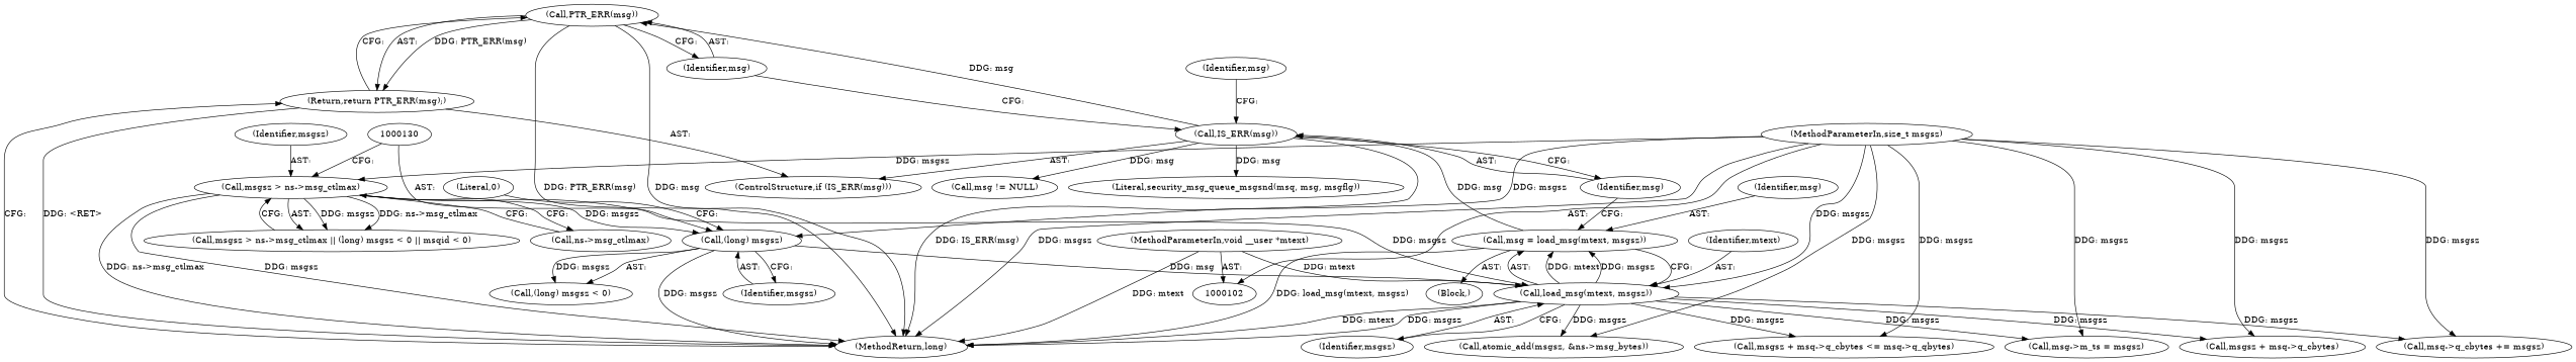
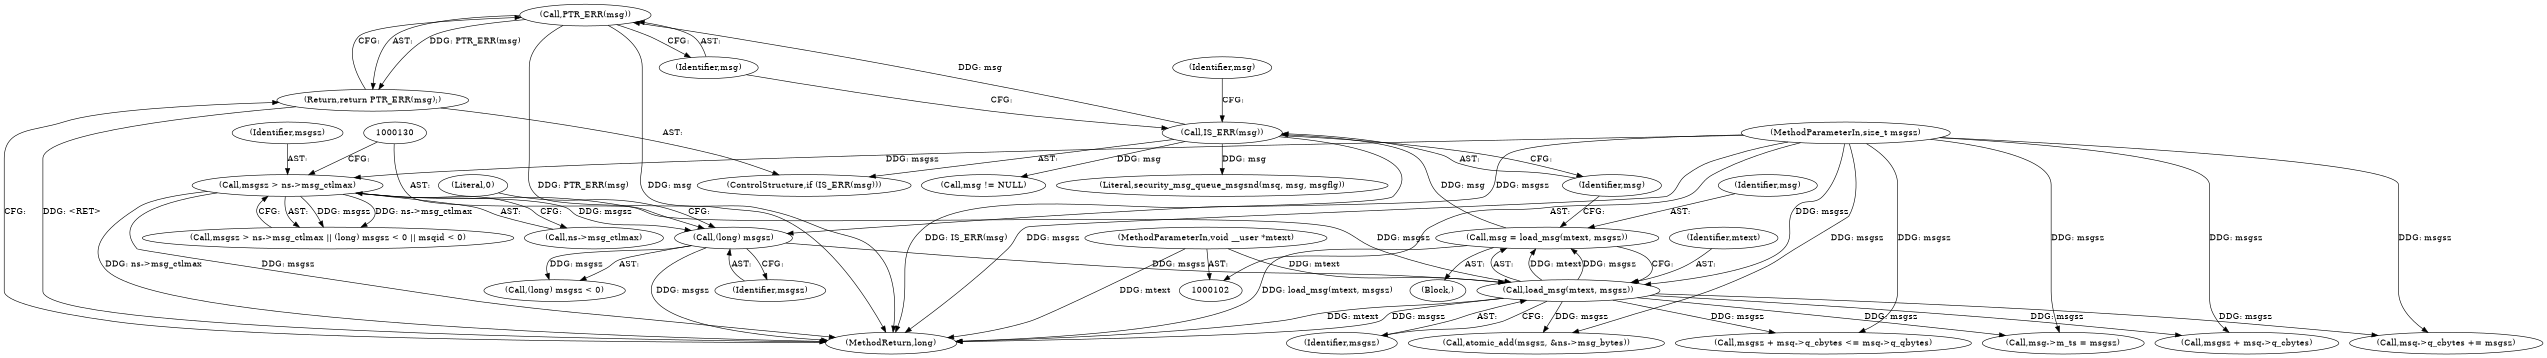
  digraph {
    n1 [label="(Call,PTR_ERR(msg))"]
    n2 [label="(Return,return PTR_ERR(msg);)"]
    n3 [label="(MethodReturn,long)"]
    n4 [label="(Identifier,msg)"]
    n5 [label="(ControlStructure,if (IS_ERR(msg)))"]
    n6 [label="(Call,IS_ERR(msg))"]
    n7 [label="(Identifier,msg)"]
    n8 [label="(Call,msg != NULL)"]
    n9 [label="(Literal,security_msg_queue_msgsnd(msq, msg, msgflg))"]
    n10 [label="(Call,msg = load_msg(mtext, msgsz))"]
    n11 [label="(Call,load_msg(mtext, msgsz))"]
    n12 [label="(Block,)"]
    n13 [label="(Call,msgsz + msq->q_cbytes <= msq->q_qbytes)"]
    n14 [label="(Call,atomic_add(msgsz, &ns->msg_bytes))"]
    n15 [label="(Call,msg->m_ts = msgsz)"]
    n16 [label="(Call,msq->q_cbytes += msgsz)"]
    n17 [label="(Identifier,msgsz)"]
    n18 [label="(Call,msgsz + msq->q_cbytes)"]
    n19 [label="(MethodParameterIn,void __user *mtext)"]
    1000102
    n21 [label="(Call,msgsz > ns->msg_ctlmax)"]
    n22 [label="(Call,(long) msgsz)"]
    n23 [label="(Call,msgsz > ns->msg_ctlmax || (long) msgsz < 0 || msqid < 0)"]
    n24 [label="(Call,ns->msg_ctlmax)"]
    n25 [label="(Identifier,msgsz)"]
    n26 [label="(Call,(long) msgsz < 0)"]
    n27 [label="(MethodParameterIn,size_t msgsz)"]
    n28 [label="(Identifier,msg)"]
    n29 [label="(Literal,0)"]
    n30 [label="(Identifier,mtext)"]
    n31 [label="(Identifier,msg)"]
    n32 [label="(Identifier,msgsz)"]
    1000130
    n1 -> n2 [label="AST: "]
    n1 -> n2 [label="DDG: PTR_ERR(msg)"]
    n1 -> n3 [label="DDG: PTR_ERR(msg)"]
    n1 -> n3 [label="DDG: msg"]
    n1 -> n4 [label="CFG: "]
    n2 -> n1 [label="CFG: "]
    n2 -> n3 [label="DDG: <RET>"]
    n2 -> n5 [label="AST: "]
    n3 -> n2 [label="CFG: "]
    n4 -> n1 [label="AST: "]
    n4 -> n6 [label="CFG: "]
    n6 -> n1 [label="DDG: msg"]
    n6 -> n3 [label="DDG: IS_ERR(msg)"]
    n6 -> n5 [label="AST: "]
    n6 -> n7 [label="CFG: "]
    n6 -> n8 [label="DDG: msg"]
    n6 -> n9 [label="DDG: msg"]
    n7 -> n6 [label="AST: "]
    n7 -> n10 [label="CFG: "]
    n10 -> n3 [label="DDG: load_msg(mtext, msgsz)"]
    n10 -> n6 [label="DDG: msg"]
    n10 -> n11 [label="CFG: "]
    n10 -> n12 [label="AST: "]
    n11 -> n3 [label="DDG: mtext"]
    n11 -> n3 [label="DDG: msgsz"]
    n11 -> n10 [label="AST: "]
    n11 -> n10 [label="DDG: mtext"]
    n11 -> n10 [label="DDG: msgsz"]
    n11 -> n13 [label="DDG: msgsz"]
    n11 -> n14 [label="DDG: msgsz"]
    n11 -> n15 [label="DDG: msgsz"]
    n11 -> n16 [label="DDG: msgsz"]
    n11 -> n17 [label="CFG: "]
    n11 -> n18 [label="DDG: msgsz"]
    n17 -> n11 [label="AST: "]
    n19 -> n3 [label="DDG: mtext"]
    n19 -> n11 [label="DDG: mtext"]
    n19 -> 1000102 [label="AST: "]
    n21 -> n3 [label="DDG: msgsz"]
    n21 -> n3 [label="DDG: ns->msg_ctlmax"]
    n21 -> n11 [label="DDG: msgsz"]
    n21 -> n22 [label="DDG: msgsz"]
    n21 -> n23 [label="AST: "]
    n21 -> n23 [label="DDG: msgsz"]
    n21 -> n23 [label="DDG: ns->msg_ctlmax"]
    n21 -> n24 [label="CFG: "]
    n22 -> n3 [label="DDG: msgsz"]
-   n22 -> n11 [label="DDG: msg"]
+   n22 -> n11 [label="DDG: msgsz"]
    n22 -> n25 [label="CFG: "]
    n22 -> n26 [label="AST: "]
    n22 -> n26 [label="DDG: msgsz"]
    n23 -> n21 [label="CFG: "]
-   n24 -> n21 [label="CFG: "]
+   n24 -> n21 [label="AST: "]
    n25 -> n22 [label="AST: "]
    n27 -> n3 [label="DDG: msgsz"]
    n27 -> n11 [label="DDG: msgsz"]
    n27 -> n13 [label="DDG: msgsz"]
    n27 -> n14 [label="DDG: msgsz"]
    n27 -> n15 [label="DDG: msgsz"]
    n27 -> n16 [label="DDG: msgsz"]
    n27 -> n18 [label="DDG: msgsz"]
    n27 -> 1000102 [label="AST: "]
    n27 -> n21 [label="DDG: msgsz"]
    n27 -> n22 [label="DDG: msgsz"]
    n28 -> n10 [label="AST: "]
    n29 -> n22 [label="CFG: "]
    n30 -> n11 [label="AST: "]
    n31 -> n6 [label="CFG: "]
    n32 -> n21 [label="AST: "]
    1000130 -> n21 [label="CFG: "]
    1000130 -> n22 [label="AST: "]
  }
